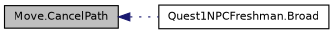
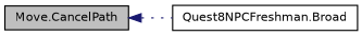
  digraph {
    rankdir=LR
    node [color=black fontname=Helvetica fontsize=10 shape=record style=filled]
    n1 [fillcolor=grey75 fontcolor=black height=0.2 label="Move.CancelPath" width=0.4]
-   n2 [fillcolor=white height=0.2 label="Quest1NPCFreshman.Broad" width=0.4]
+   n2 [fillcolor=white height=0.2 label="Quest8NPCFreshman.Broad" width=0.4]
    n1 -> n2 [color=midnightblue dir=back fontname=Helvetica fontsize=10 labelfontname=Helvetica labelfontsize=10 style=dotted]
  }
